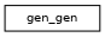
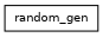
  digraph {
    rankdir=LR
-   n1 [color=black fillcolor=white fontname=Helvetica fontsize=10 height=0.2 label=gen_gen shape=record style=filled width=0.4]
+   n1 [color=black fillcolor=white fontname=Helvetica fontsize=10 height=0.2 label=random_gen shape=record style=filled width=0.4]
  }
